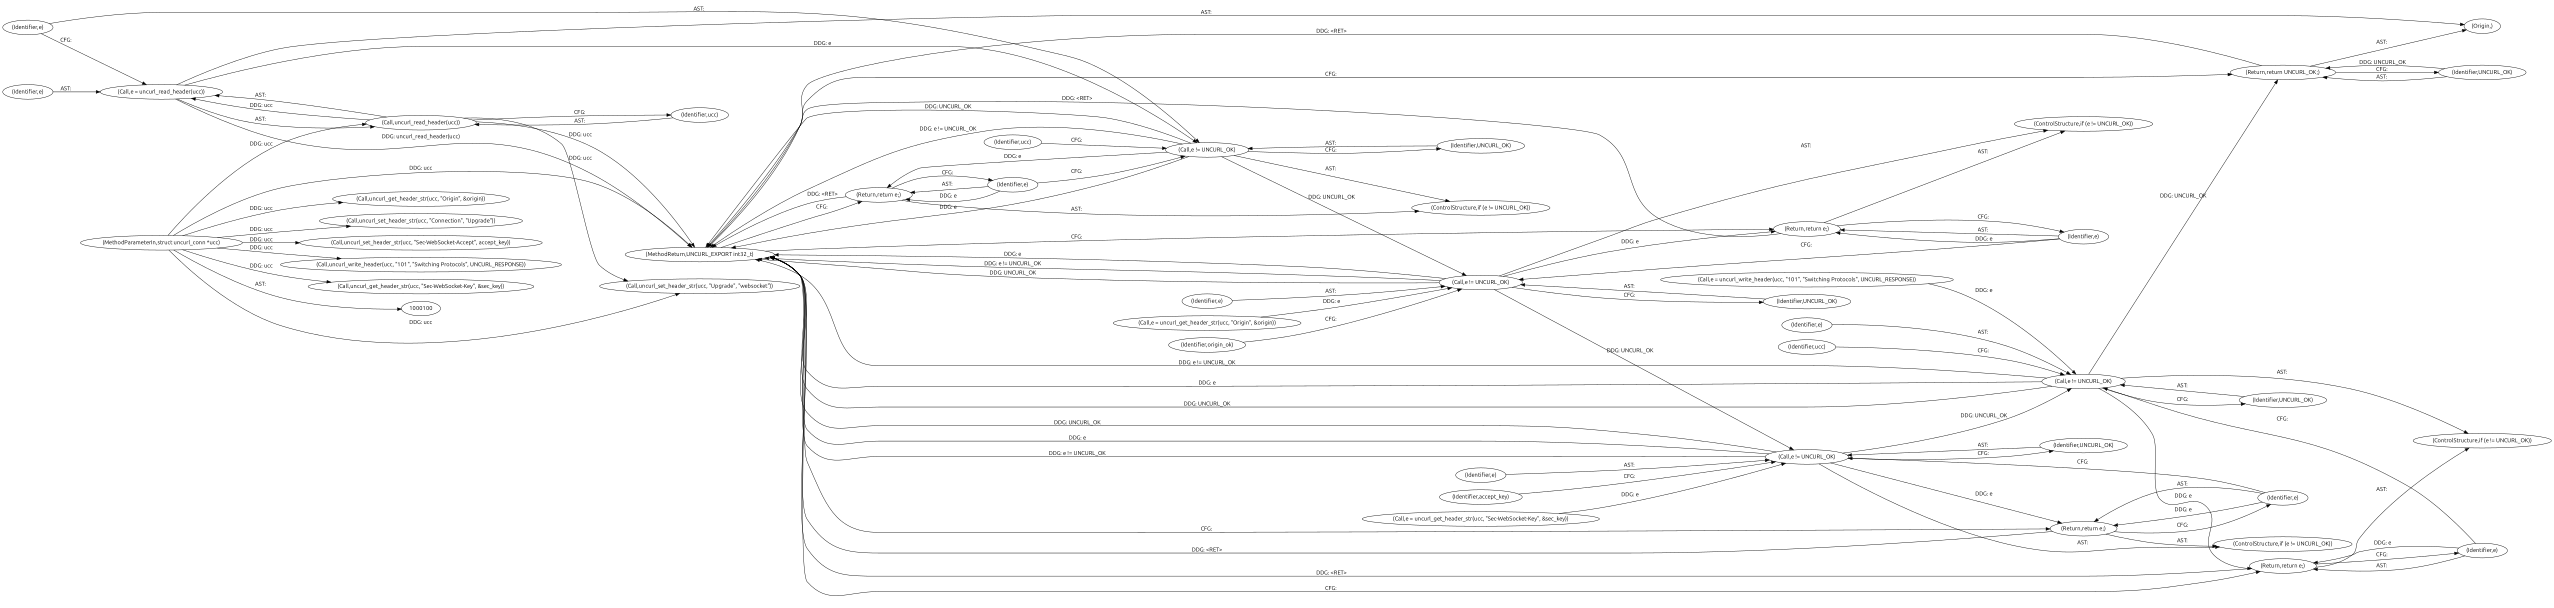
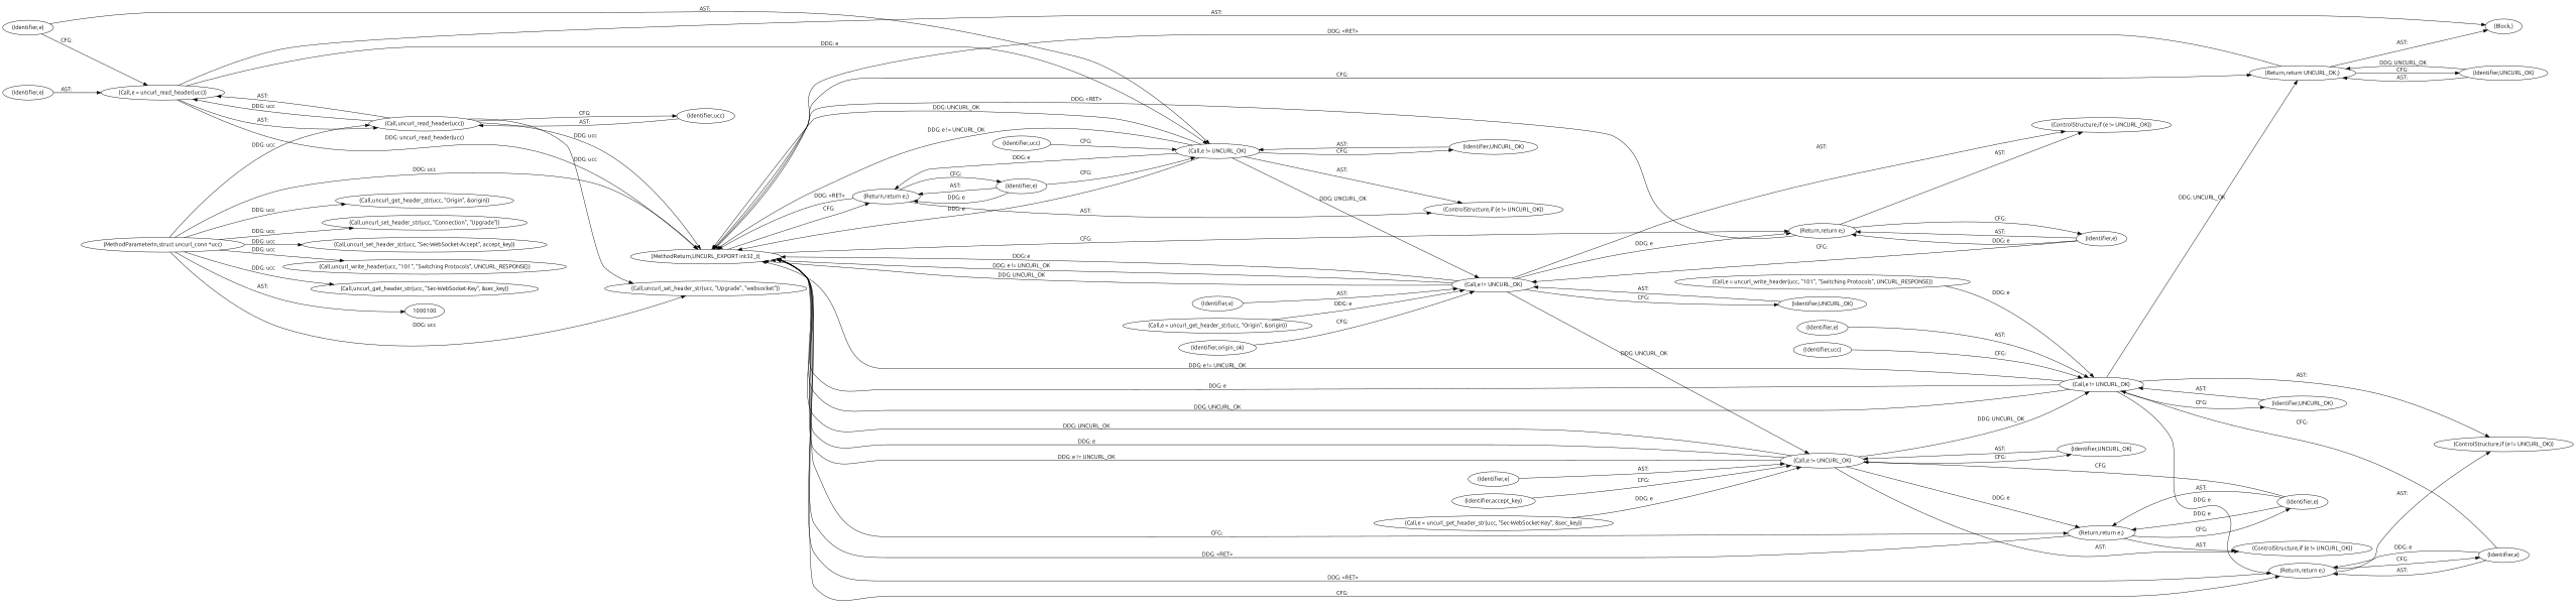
  digraph {
    fontname=Ubuntu
    rankdir=LR
    node [fontname=Ubuntu]
    edge [fontname=Ubuntu]
    n1 [label="(Call,e = uncurl_read_header(ucc))"]
    n2 [label="(Call,uncurl_read_header(ucc))"]
    n3 [label="(Call,e != UNCURL_OK)"]
    n4 [label="(MethodReturn,UNCURL_EXPORT int32_t)"]
-   n5 [label="(Origin,)"]
+   n5 [label="(Block,)"]
    n6 [label="(Call,uncurl_set_header_str(ucc, \"Upgrade\", \"websocket\"))"]
    n7 [label="(Identifier,ucc)"]
    n8 [label="(Return,return e;)"]
    n9 [label="(Call,e != UNCURL_OK)"]
    n10 [label="(ControlStructure,if (e != UNCURL_OK))"]
    n11 [label="(Identifier,UNCURL_OK)"]
    n12 [label="(Return,return e;)"]
    n13 [label="(Return,return e;)"]
    n14 [label="(Return,return e;)"]
    n15 [label="(Return,return UNCURL_OK;)"]
    n16 [label="(MethodParameterIn,struct uncurl_conn *ucc)"]
    n17 [label="(Call,uncurl_get_header_str(ucc, \"Origin\", &origin))"]
    n18 [label="(Call,uncurl_set_header_str(ucc, \"Connection\", \"Upgrade\"))"]
    n19 [label="(Call,uncurl_set_header_str(ucc, \"Sec-WebSocket-Accept\", accept_key))"]
    n20 [label="(Call,uncurl_write_header(ucc, \"101\", \"Switching Protocols\", UNCURL_RESPONSE))"]
    n21 [label="(Call,uncurl_get_header_str(ucc, \"Sec-WebSocket-Key\", &sec_key))"]
    1000100
    n23 [label="(Identifier,e)"]
    n24 [label="(Call,e != UNCURL_OK)"]
    n25 [label="(Identifier,UNCURL_OK)"]
    n26 [label="(ControlStructure,if (e != UNCURL_OK))"]
    n27 [label="(Identifier,e)"]
    n28 [label="(Call,e != UNCURL_OK)"]
    n29 [label="(ControlStructure,if (e != UNCURL_OK))"]
    n30 [label="(Identifier,UNCURL_OK)"]
    n31 [label="(Identifier,e)"]
    n32 [label="(ControlStructure,if (e != UNCURL_OK))"]
    n33 [label="(Identifier,UNCURL_OK)"]
    n34 [label="(Identifier,e)"]
    n35 [label="(Identifier,UNCURL_OK)"]
    n36 [label="(Identifier,e)"]
    n37 [label="(Identifier,ucc)"]
    n38 [label="(Call,e = uncurl_write_header(ucc, \"101\", \"Switching Protocols\", UNCURL_RESPONSE))"]
    n39 [label="(Identifier,accept_key)"]
    n40 [label="(Identifier,e)"]
    n41 [label="(Identifier,e)"]
    n42 [label="(Identifier,e)"]
    n43 [label="(Call,e = uncurl_get_header_str(ucc, \"Origin\", &origin))"]
    n44 [label="(Call,e = uncurl_get_header_str(ucc, \"Sec-WebSocket-Key\", &sec_key))"]
    n45 [label="(Identifier,e)"]
    n46 [label="(Identifier,ucc)"]
    n47 [label="(Identifier,origin_ok)"]
    n1 -> n2 [label="AST: "]
    n1 -> n3 [label="DDG: e"]
    n1 -> n4 [label="DDG: uncurl_read_header(ucc)"]
    n1 -> n5 [label="AST: "]
    n2 -> n1 [label="AST: "]
    n2 -> n1 [label="DDG: ucc"]
    n2 -> n4 [label="DDG: ucc"]
    n2 -> n6 [label="DDG: ucc"]
    n2 -> n7 [label="CFG: "]
    n3 -> n4 [label="DDG: e"]
    n3 -> n4 [label="DDG: UNCURL_OK"]
    n3 -> n4 [label="DDG: e != UNCURL_OK"]
    n3 -> n8 [label="DDG: e"]
    n3 -> n9 [label="DDG: UNCURL_OK"]
    n3 -> n10 [label="AST: "]
    n3 -> n11 [label="CFG: "]
    n4 -> n8 [label="CFG: "]
    n4 -> n12 [label="CFG: "]
    n4 -> n13 [label="CFG: "]
    n4 -> n14 [label="CFG: "]
    n4 -> n15 [label="CFG: "]
    n7 -> n2 [label="AST: "]
    n8 -> n4 [label="DDG: <RET>"]
    n8 -> n10 [label="AST: "]
    n8 -> n23 [label="CFG: "]
    n9 -> n4 [label="DDG: e != UNCURL_OK"]
    n9 -> n4 [label="DDG: UNCURL_OK"]
    n9 -> n4 [label="DDG: e"]
    n9 -> n12 [label="DDG: e"]
    n9 -> n24 [label="DDG: UNCURL_OK"]
    n9 -> n25 [label="CFG: "]
    n9 -> n26 [label="AST: "]
    n11 -> n3 [label="AST: "]
    n12 -> n4 [label="DDG: <RET>"]
    n12 -> n26 [label="AST: "]
    n12 -> n27 [label="CFG: "]
    n13 -> n4 [label="DDG: <RET>"]
    n13 -> n29 [label="AST: "]
    n13 -> n31 [label="CFG: "]
    n14 -> n4 [label="DDG: <RET>"]
    n14 -> n32 [label="AST: "]
    n14 -> n34 [label="CFG: "]
    n15 -> n4 [label="DDG: <RET>"]
    n15 -> n5 [label="AST: "]
    n15 -> n35 [label="CFG: "]
    n16 -> n2 [label="DDG: ucc"]
    n16 -> n4 [label="DDG: ucc"]
    n16 -> n6 [label="DDG: ucc"]
    n16 -> n17 [label="DDG: ucc"]
    n16 -> n18 [label="DDG: ucc"]
    n16 -> n19 [label="DDG: ucc"]
    n16 -> n20 [label="DDG: ucc"]
    n16 -> n21 [label="DDG: ucc"]
    n16 -> 1000100 [label="AST: "]
    n23 -> n3 [label="CFG: "]
    n23 -> n8 [label="AST: "]
    n23 -> n8 [label="DDG: e"]
    n24 -> n4 [label="DDG: UNCURL_OK"]
    n24 -> n4 [label="DDG: e"]
    n24 -> n4 [label="DDG: e != UNCURL_OK"]
    n24 -> n13 [label="DDG: e"]
    n24 -> n28 [label="DDG: UNCURL_OK"]
    n24 -> n29 [label="AST: "]
    n24 -> n30 [label="CFG: "]
    n25 -> n9 [label="AST: "]
    n27 -> n9 [label="CFG: "]
    n27 -> n12 [label="AST: "]
    n27 -> n12 [label="DDG: e"]
    n28 -> n4 [label="DDG: e"]
    n28 -> n4 [label="DDG: UNCURL_OK"]
    n28 -> n4 [label="DDG: e != UNCURL_OK"]
    n28 -> n14 [label="DDG: e"]
    n28 -> n15 [label="DDG: UNCURL_OK"]
    n28 -> n32 [label="AST: "]
    n28 -> n33 [label="CFG: "]
    n30 -> n24 [label="AST: "]
    n31 -> n13 [label="AST: "]
    n31 -> n13 [label="DDG: e"]
    n31 -> n24 [label="CFG: "]
    n33 -> n28 [label="AST: "]
    n34 -> n14 [label="AST: "]
    n34 -> n14 [label="DDG: e"]
    n34 -> n28 [label="CFG: "]
    n35 -> n15 [label="AST: "]
    n35 -> n15 [label="DDG: UNCURL_OK"]
    n36 -> n24 [label="AST: "]
    n37 -> n3 [label="CFG: "]
    n38 -> n28 [label="DDG: e"]
    n39 -> n24 [label="CFG: "]
    n40 -> n28 [label="AST: "]
    n41 -> n9 [label="AST: "]
    n42 -> n1 [label="CFG: "]
    n42 -> n3 [label="AST: "]
    n43 -> n9 [label="DDG: e"]
    n44 -> n24 [label="DDG: e"]
    n45 -> n1 [label="AST: "]
    n46 -> n28 [label="CFG: "]
    n47 -> n9 [label="CFG: "]
  }
